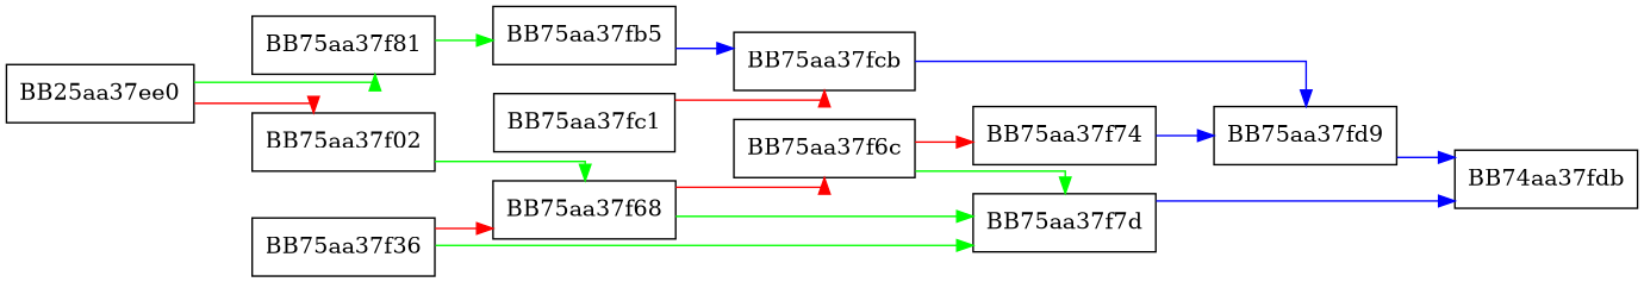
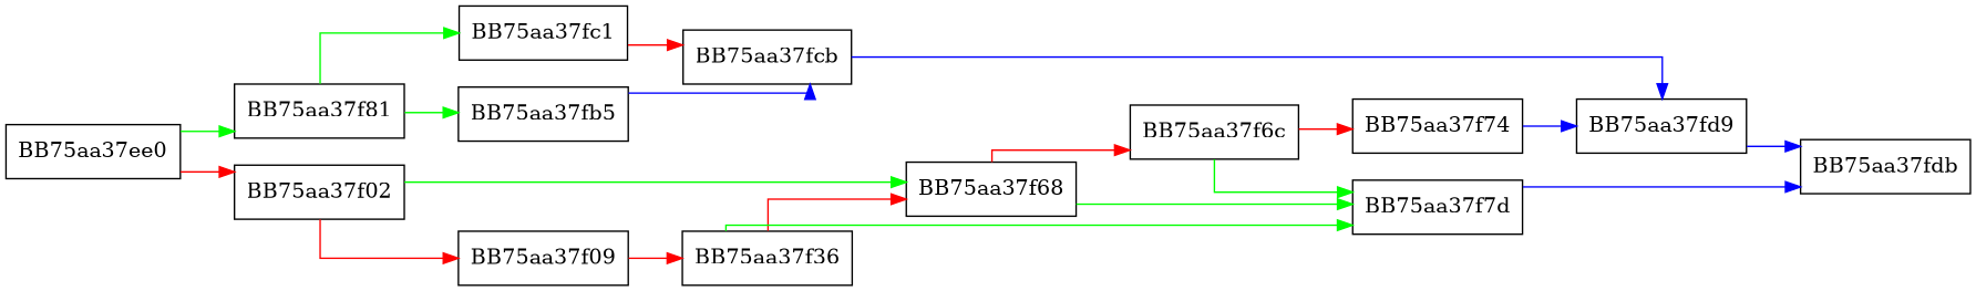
  digraph {
    rankdir=LR
    splines=ortho
    node [shape=box]
    edge [color=green]
-   BB75aa37ee0 [label=BB25aa37ee0]
+   BB75aa37ee0
    BB75aa37f81
    BB75aa37f02
    BB75aa37fc1
    BB75aa37fb5
+   BB75aa37f09
    BB75aa37f68
    BB75aa37fcb
    BB75aa37f36
    BB75aa37f7d
-   BB75aa37fdb [label=BB74aa37fdb]
+   BB75aa37fdb
    BB75aa37f6c
    BB75aa37f74
    BB75aa37fd9
    BB75aa37ee0 -> BB75aa37f81
    BB75aa37ee0 -> BB75aa37f02 [color=red]
+   BB75aa37f81 -> BB75aa37fc1
    BB75aa37f81 -> BB75aa37fb5
+   BB75aa37f02 -> BB75aa37f09 [color=red]
    BB75aa37f02 -> BB75aa37f68
    BB75aa37fc1 -> BB75aa37fcb [color=red]
    BB75aa37fb5 -> BB75aa37fcb [color=blue]
+   BB75aa37f09 -> BB75aa37f36 [color=red]
    BB75aa37f68 -> BB75aa37f7d
    BB75aa37f68 -> BB75aa37f6c [color=red]
    BB75aa37fcb -> BB75aa37fd9 [color=blue]
    BB75aa37f36 -> BB75aa37f68 [color=red]
    BB75aa37f36 -> BB75aa37f7d
    BB75aa37f7d -> BB75aa37fdb [color=blue]
    BB75aa37f6c -> BB75aa37f7d
    BB75aa37f6c -> BB75aa37f74 [color=red]
    BB75aa37f74 -> BB75aa37fd9 [color=blue]
    BB75aa37fd9 -> BB75aa37fdb [color=blue]
  }
